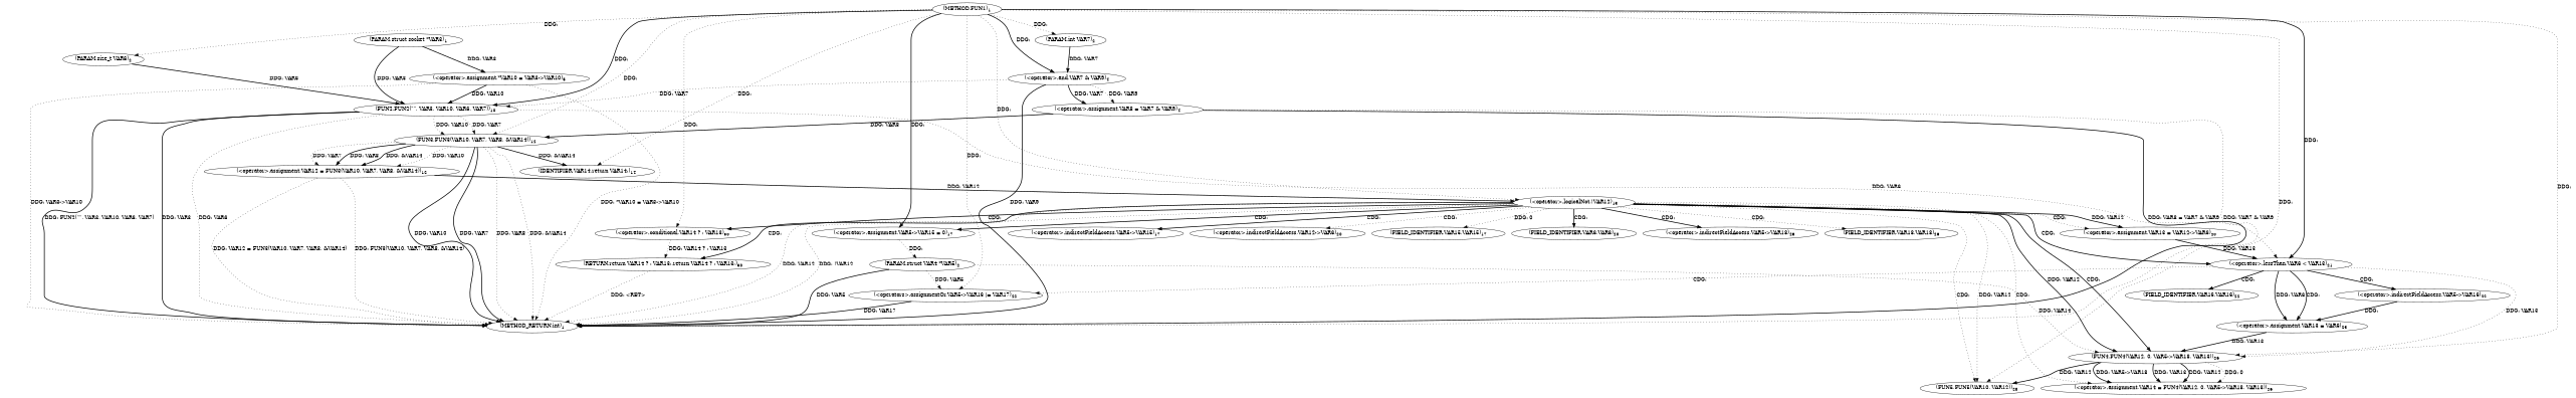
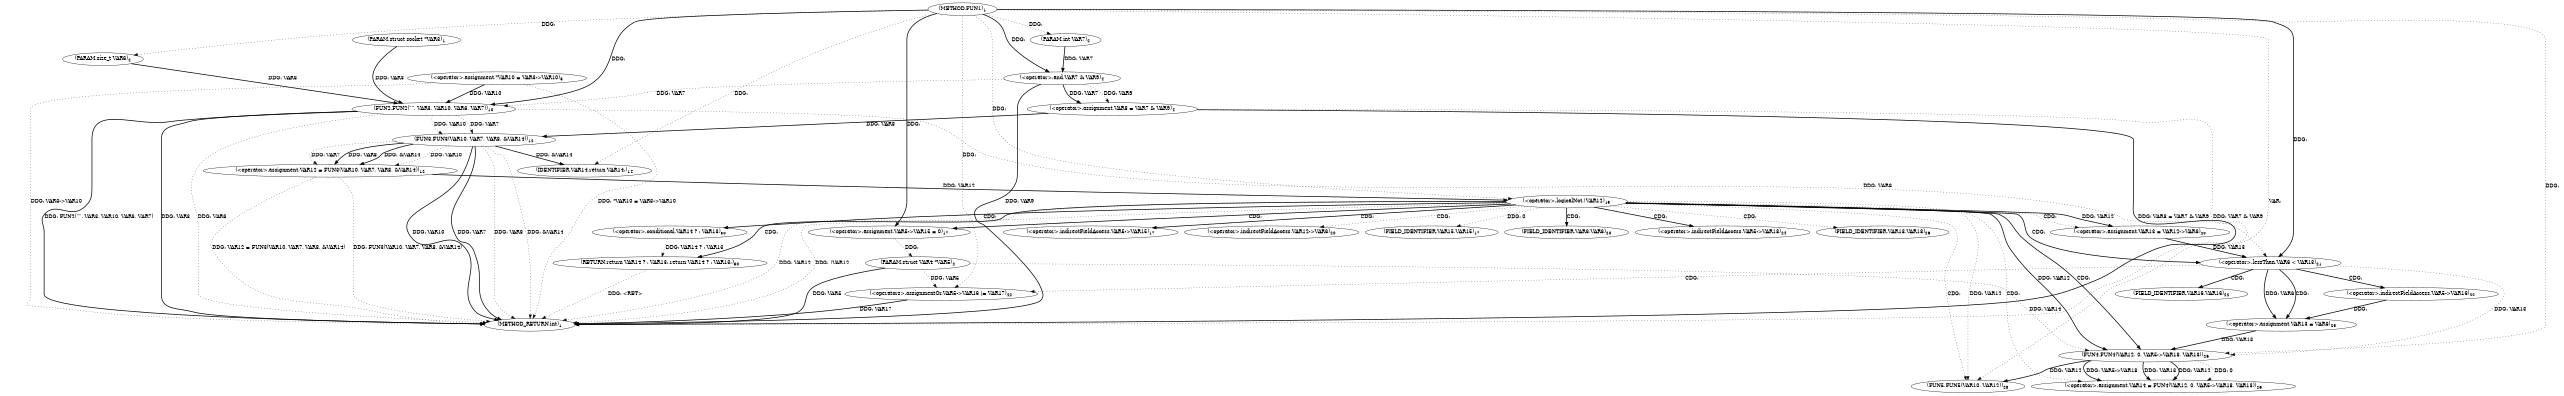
  digraph {
    edge [style=bold]
    n1 [label=<(METHOD,FUN1)<SUB>1</SUB>>]
    n2 [label=<(PARAM,size_t VAR6)<SUB>2</SUB>>]
    n3 [label=<(PARAM,int VAR7)<SUB>2</SUB>>]
    n4 [label=<(FUN2,FUN2(&quot;&quot;, VAR3, VAR10, VAR6, VAR7))<SUB>10</SUB>>]
    n5 [label=<(&lt;operator&gt;.assignment,VAR5-&gt;VAR15 = 0)<SUB>17</SUB>>]
    n6 [label=<(FUN5,FUN5(VAR10, VAR12))<SUB>28</SUB>>]
    n7 [label=<(&lt;operator&gt;.logicalNot,!VAR12)<SUB>13</SUB>>]
    n8 [label=<(&lt;operator&gt;.lessThan,VAR6 &lt; VAR13)<SUB>21</SUB>>]
    n9 [label=<(&lt;operator&gt;.conditional,VAR14 ? : VAR13)<SUB>30</SUB>>]
    n10 [label=<(&lt;operator&gt;.and,VAR7 &amp; VAR9)<SUB>4</SUB>>]
    n11 [label=<(FUN3,FUN3(VAR10, VAR7, VAR8, &amp;VAR14))<SUB>12</SUB>>]
    n12 [label=<(&lt;operators&gt;.assignmentOr,VAR5-&gt;VAR16 |= VAR17)<SUB>22</SUB>>]
    n13 [label=<(FUN4,FUN4(VAR12, 0, VAR5-&gt;VAR18, VAR13))<SUB>26</SUB>>]
    n14 [label=<(IDENTIFIER,VAR14,return VAR14;)<SUB>14</SUB>>]
    n15 [label=<(PARAM,struct socket *VAR3)<SUB>1</SUB>>]
    n16 [label=<(&lt;operator&gt;.assignment,*VAR10 = VAR3-&gt;VAR10)<SUB>5</SUB>>]
    n17 [label=<(PARAM,struct VAR4 *VAR5)<SUB>2</SUB>>]
    n18 [label=<(METHOD_RETURN,int)<SUB>1</SUB>>]
    n19 [label=<(&lt;operator&gt;.assignment,VAR13 = VAR12-&gt;VAR6)<SUB>20</SUB>>]
    n20 [label=<(&lt;operator&gt;.assignment,VAR14 = FUN4(VAR12, 0, VAR5-&gt;VAR18, VAR13))<SUB>26</SUB>>]
    n21 [label=<(RETURN,return VAR14 ? : VAR13;,return VAR14 ? : VAR13;)<SUB>30</SUB>>]
    n22 [label=<(&lt;operator&gt;.indirectFieldAccess,VAR5-&gt;VAR15)<SUB>17</SUB>>]
    n23 [label=<(&lt;operator&gt;.indirectFieldAccess,VAR12-&gt;VAR6)<SUB>20</SUB>>]
    n24 [label=<(FIELD_IDENTIFIER,VAR15,VAR15)<SUB>17</SUB>>]
    n25 [label=<(FIELD_IDENTIFIER,VAR6,VAR6)<SUB>20</SUB>>]
-   n26 [label=<(&lt;operator&gt;.indirectFieldAccess,VAR5-&gt;VAR18)<SUB>26</SUB>>]
+   n26 [label=<(&lt;operator&gt;.indirectFieldAccess,VAR5-&gt;VAR18)<SUB>24</SUB>>]
    n27 [label=<(FIELD_IDENTIFIER,VAR18,VAR18)<SUB>26</SUB>>]
    n28 [label=<(&lt;operator&gt;.assignment,VAR13 = VAR6)<SUB>23</SUB>>]
    n29 [label=<(&lt;operator&gt;.indirectFieldAccess,VAR5-&gt;VAR16)<SUB>22</SUB>>]
    n30 [label=<(FIELD_IDENTIFIER,VAR16,VAR16)<SUB>22</SUB>>]
    n31 [label=<(&lt;operator&gt;.assignment,VAR8 = VAR7 &amp; VAR9)<SUB>4</SUB>>]
    n32 [label=<(&lt;operator&gt;.assignment,VAR12 = FUN3(VAR10, VAR7, VAR8, &amp;VAR14))<SUB>12</SUB>>]
    n1 -> n2 [label="DDG: " style=dotted]
    n1 -> n3 [label="DDG: " style=dotted]
    n1 -> n4 [label="DDG: "]
    n1 -> n5 [label="DDG: "]
-   n1 -> n6 [label="DDG: " style=dotted]
+   n1 -> n6 [label="VAR: " style=dotted]
    n1 -> n7 [label="DDG: " style=dotted]
    n1 -> n8 [label="DDG: "]
-   n1 -> n9 [label="DDG: " style=dotted]
    n1 -> n10 [label="DDG: "]
-   n1 -> n11 [label="DDG: " style=dotted]
    n1 -> n12 [label="DDG: " style=dotted]
    n1 -> n13 [label="DDG: " style=dotted]
    n1 -> n14 [label="DDG: " style=dotted]
    n2 -> n4 [label="DDG: VAR6"]
    n3 -> n10 [label="DDG: VAR7"]
    n4 -> n8 [label="DDG: VAR6" style=dotted]
    n4 -> n11 [label="DDG: VAR10" style=dotted]
    n4 -> n11 [label="DDG: VAR7" style=dotted]
    n4 -> n18 [label="DDG: VAR3"]
    n4 -> n18 [label="DDG: VAR6" style=dotted]
    n4 -> n18 [label="DDG: FUN2(&quot;&quot;, VAR3, VAR10, VAR6, VAR7)"]
    n5 -> n17 [label="DDG: " style=dotted]
    n7 -> n5 [label="CDG: "]
    n7 -> n6 [label="DDG: VAR12" style=dotted]
    n7 -> n6 [label="CDG: " style=dotted]
    n7 -> n8 [label="CDG: "]
    n7 -> n9 [label="CDG: "]
    n7 -> n13 [label="DDG: VAR12"]
    n7 -> n13 [label="CDG: "]
    n7 -> n18 [label="DDG: VAR12" style=dotted]
    n7 -> n18 [label="DDG: !VAR12" style=dotted]
    n7 -> n19 [label="DDG: VAR12"]
    n7 -> n19 [label="CDG: " style=dotted]
    n7 -> n20 [label="CDG: " style=dotted]
    n7 -> n21 [label="CDG: "]
    n7 -> n22 [label="CDG: "]
    n7 -> n23 [label="CDG: " style=dotted]
    n7 -> n24 [label="DDG: 0" style=dotted]
    n7 -> n25 [label="CDG: "]
    n7 -> n26 [label="CDG: "]
    n7 -> n27 [label="CDG: " style=dotted]
    n8 -> n12 [label="CDG: " style=dotted]
    n8 -> n13 [label="DDG: VAR13" style=dotted]
    n8 -> n28 [label="DDG: VAR6"]
    n8 -> n28 [label="CDG: "]
    n8 -> n29 [label="CDG: "]
    n8 -> n30 [label="CDG: "]
    n9 -> n21 [label="DDG: VAR14 ? : VAR13" style=dotted]
    n10 -> n4 [label="DDG: VAR7" style=dotted]
    n10 -> n18 [label="DDG: VAR9"]
    n10 -> n31 [label="DDG: VAR7"]
    n10 -> n31 [label="DDG: VAR9" style=dotted]
    n11 -> n14 [label="DDG: &amp;VAR14"]
    n11 -> n18 [label="DDG: VAR10"]
    n11 -> n18 [label="DDG: VAR7"]
    n11 -> n18 [label="DDG: VAR8" style=dotted]
    n11 -> n18 [label="DDG: &amp;VAR14" style=dotted]
    n11 -> n32 [label="DDG: VAR10" style=dotted]
    n11 -> n32 [label="DDG: VAR7" style=dotted]
    n11 -> n32 [label="DDG: VAR8"]
    n11 -> n32 [label="DDG: &amp;VAR14"]
    n12 -> n18 [label="DDG: VAR17"]
    n13 -> n6 [label="DDG: VAR12"]
    n13 -> n20 [label="DDG: VAR12"]
    n13 -> n20 [label="DDG: 0" style=dotted]
    n13 -> n20 [label="DDG: VAR5-&gt;VAR18"]
    n13 -> n20 [label="DDG: VAR13"]
    n15 -> n4 [label="DDG: VAR3"]
-   n15 -> n16 [label="DDG: VAR3"]
    n16 -> n4 [label="DDG: VAR10"]
    n16 -> n18 [label="DDG: VAR3-&gt;VAR10" style=dotted]
    n16 -> n18 [label="DDG: *VAR10 = VAR3-&gt;VAR10" style=dotted]
    n17 -> n12 [label="DDG: VAR5" style=dotted]
    n17 -> n13 [label="DDG: VAR14" style=dotted]
    n17 -> n18 [label="DDG: VAR5"]
    n19 -> n8 [label="DDG: VAR13"]
    n21 -> n18 [label="DDG: &lt;RET&gt;" style=dotted]
    n28 -> n13 [label="DDG: VAR13"]
    n29 -> n28 [label="DDG: "]
    n31 -> n11 [label="DDG: VAR8"]
    n31 -> n18 [label="DDG: VAR7 &amp; VAR9" style=dotted]
    n31 -> n18 [label="DDG: VAR8 = VAR7 &amp; VAR9"]
    n32 -> n7 [label="DDG: VAR12"]
    n32 -> n18 [label="DDG: FUN3(VAR10, VAR7, VAR8, &amp;VAR14)" style=dotted]
    n32 -> n18 [label="DDG: VAR12 = FUN3(VAR10, VAR7, VAR8, &amp;VAR14)" style=dotted]
  }
